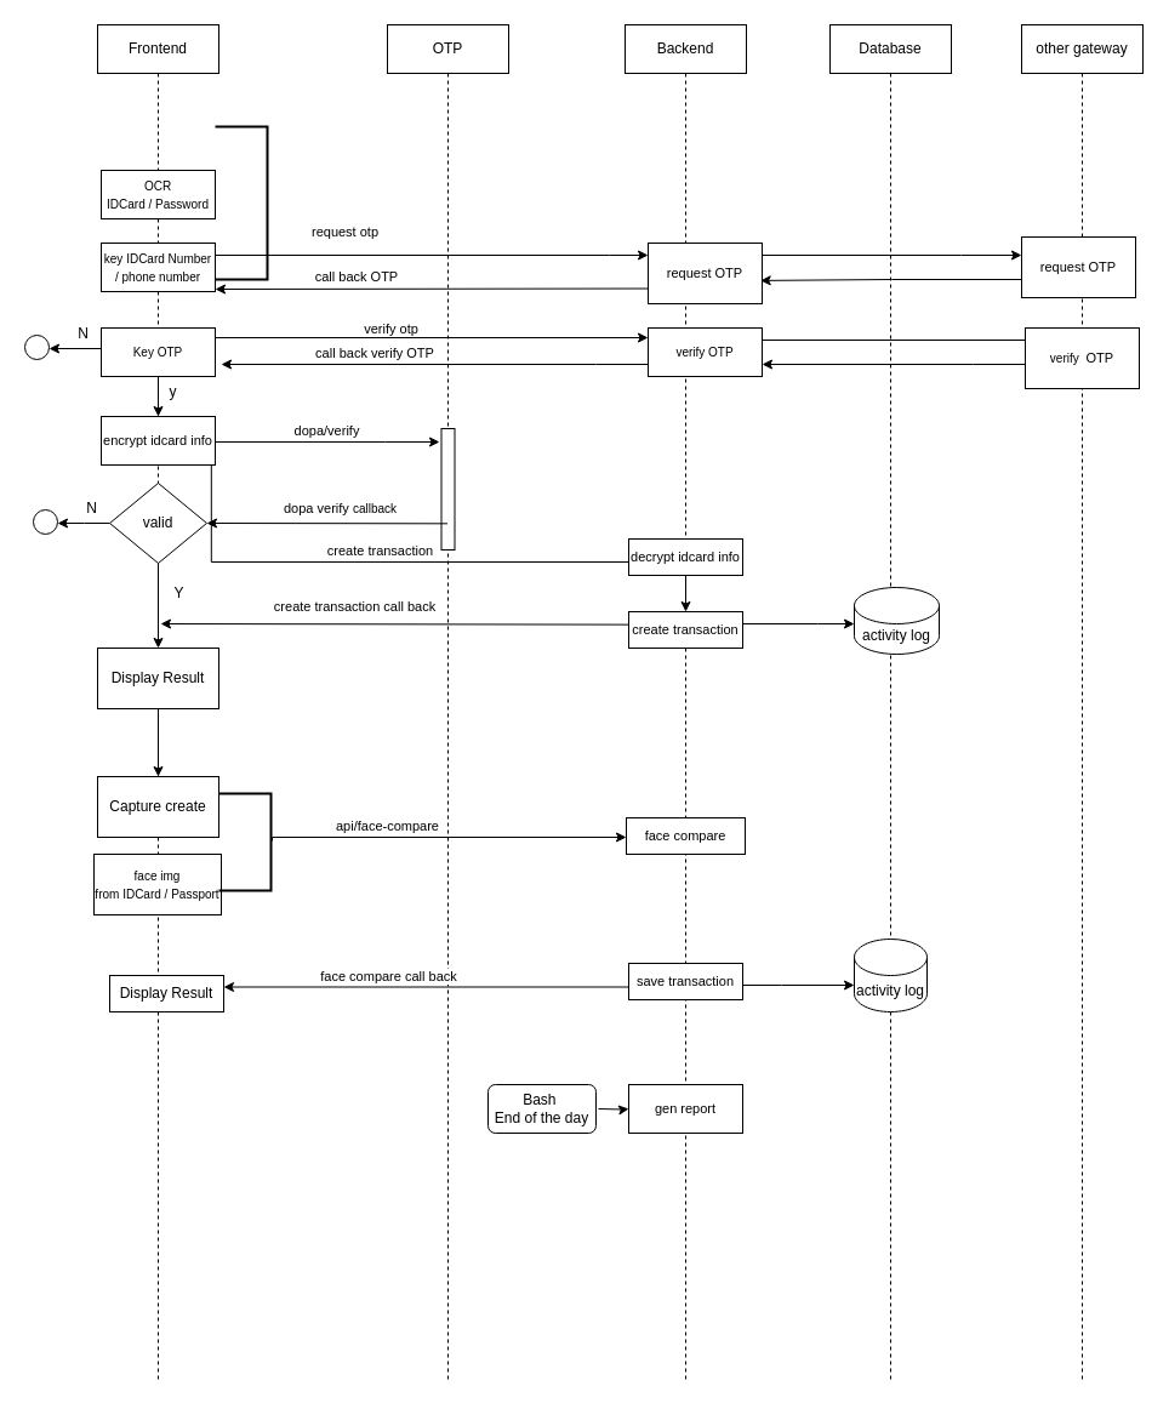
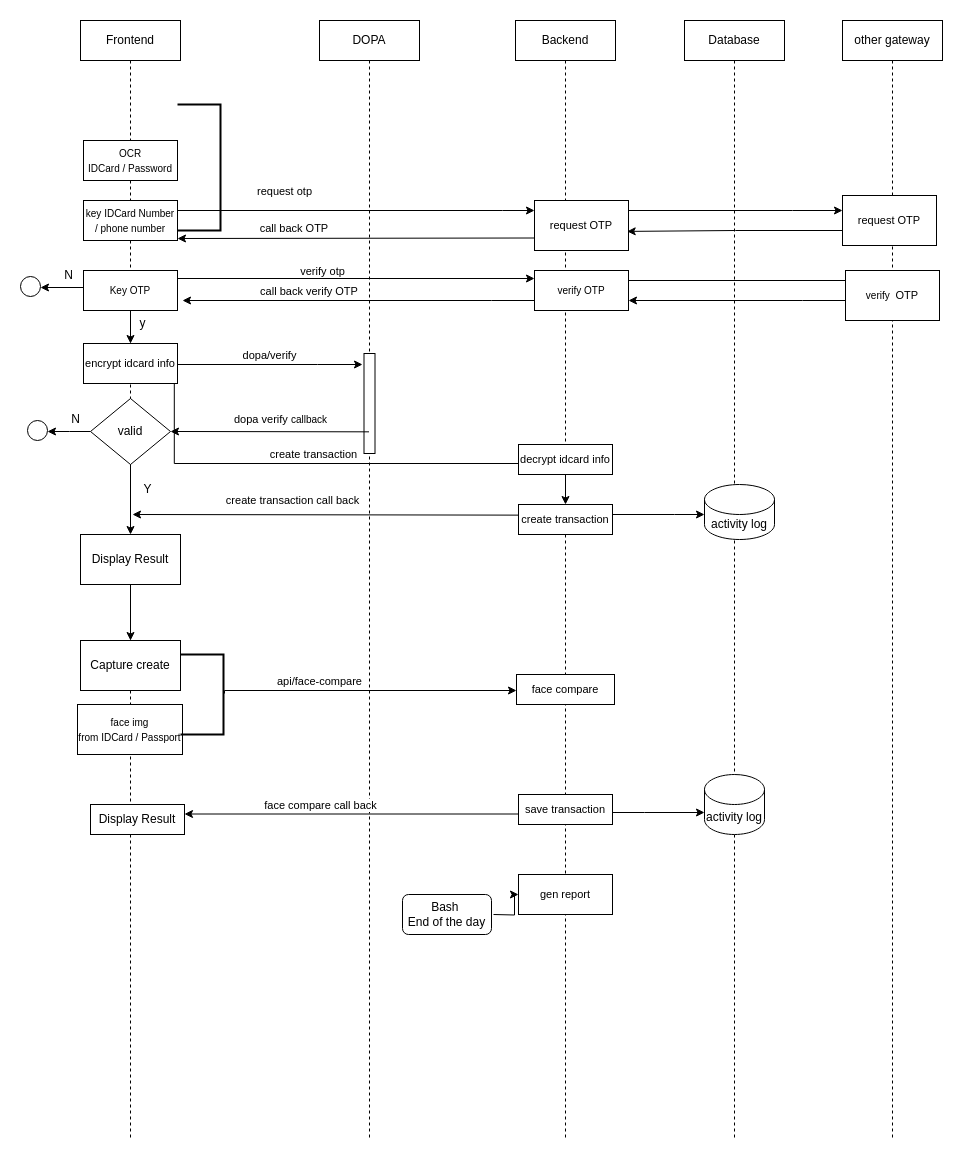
  <mxCell id="0" />
  <mxCell id="1" parent="0" />
  <mxCell id="2" value="Frontend" style="shape=umlLifeline;perimeter=lifelinePerimeter;whiteSpace=wrap;html=1;container=0;dropTarget=0;collapsible=0;recursiveResize=0;outlineConnect=0;portConstraint=eastwest;newEdgeStyle={&quot;edgeStyle&quot;:&quot;elbowEdgeStyle&quot;,&quot;elbow&quot;:&quot;vertical&quot;,&quot;curved&quot;:0,&quot;rounded&quot;:0};fillColor=none;" parent="1" vertex="1"><mxGeometry x="80" y="20" width="100" height="1120" as="geometry" /></mxCell>
- <mxCell id="3" value="OTP" style="shape=umlLifeline;perimeter=lifelinePerimeter;whiteSpace=wrap;html=1;container=0;dropTarget=0;collapsible=0;recursiveResize=0;outlineConnect=0;portConstraint=eastwest;newEdgeStyle={&quot;edgeStyle&quot;:&quot;elbowEdgeStyle&quot;,&quot;elbow&quot;:&quot;vertical&quot;,&quot;curved&quot;:0,&quot;rounded&quot;:0};" parent="1" vertex="1"><mxGeometry x="319" y="20" width="100" height="1120" as="geometry" /></mxCell>
+ <mxCell id="3" value="DOPA" style="shape=umlLifeline;perimeter=lifelinePerimeter;whiteSpace=wrap;html=1;container=0;dropTarget=0;collapsible=0;recursiveResize=0;outlineConnect=0;portConstraint=eastwest;newEdgeStyle={&quot;edgeStyle&quot;:&quot;elbowEdgeStyle&quot;,&quot;elbow&quot;:&quot;vertical&quot;,&quot;curved&quot;:0,&quot;rounded&quot;:0};" parent="1" vertex="1"><mxGeometry x="319" y="20" width="100" height="1120" as="geometry" /></mxCell>
  <mxCell id="4" value="" style="edgeStyle=elbowEdgeStyle;rounded=0;orthogonalLoop=1;jettySize=auto;html=1;elbow=vertical;curved=0;" edge="1" parent="1"><mxGeometry relative="1" as="geometry"><mxPoint x="540" y="514.67" as="sourcePoint" /><mxPoint x="132" y="513.34" as="targetPoint" /></mxGeometry></mxCell>
  <mxCell id="5" value="create transaction call back" style="edgeLabel;html=1;align=center;verticalAlign=middle;resizable=0;points=[];" vertex="1" connectable="0" parent="4"><mxGeometry x="0.051" y="1" relative="1" as="geometry"><mxPoint x="-34" y="-16" as="offset" /></mxGeometry></mxCell>
  <mxCell id="6" value="Backend" style="shape=umlLifeline;perimeter=lifelinePerimeter;whiteSpace=wrap;html=1;container=0;dropTarget=0;collapsible=0;recursiveResize=0;outlineConnect=0;portConstraint=eastwest;newEdgeStyle={&quot;edgeStyle&quot;:&quot;elbowEdgeStyle&quot;,&quot;elbow&quot;:&quot;vertical&quot;,&quot;curved&quot;:0,&quot;rounded&quot;:0};" vertex="1" parent="1"><mxGeometry x="515" y="20" width="100" height="1120" as="geometry" /></mxCell>
  <mxCell id="7" value="&lt;font style=&quot;font-size: 10px;&quot;&gt;key IDCard Number / phone number&lt;/font&gt;" style="rounded=0;whiteSpace=wrap;html=1;" vertex="1" parent="1"><mxGeometry x="83" y="200" width="94" height="40" as="geometry" /></mxCell>
  <mxCell id="8" value="" style="edgeStyle=orthogonalEdgeStyle;rounded=0;orthogonalLoop=1;jettySize=auto;html=1;entryX=1;entryY=0.5;entryDx=0;entryDy=0;" edge="1" parent="1" source="10"><mxGeometry relative="1" as="geometry"><mxPoint x="47" y="431" as="targetPoint" /></mxGeometry></mxCell>
  <mxCell id="9" value="" style="edgeStyle=orthogonalEdgeStyle;rounded=0;orthogonalLoop=1;jettySize=auto;html=1;" edge="1" parent="1" source="10" target="30"><mxGeometry relative="1" as="geometry" /></mxCell>
  <mxCell id="10" value="valid" style="rhombus;whiteSpace=wrap;html=1;" vertex="1" parent="1"><mxGeometry x="90" y="398" width="80" height="66" as="geometry" /></mxCell>
  <mxCell id="11" value="" style="ellipse;whiteSpace=wrap;html=1;aspect=fixed;" vertex="1" parent="1"><mxGeometry x="27" y="420" width="20" height="20" as="geometry" /></mxCell>
  <mxCell id="12" value="N" style="text;html=1;align=center;verticalAlign=middle;resizable=0;points=[];autosize=1;strokeColor=none;fillColor=none;" vertex="1" parent="1"><mxGeometry x="60" y="404" width="30" height="30" as="geometry" /></mxCell>
  <mxCell id="13" value="" style="rounded=0;whiteSpace=wrap;html=1;" vertex="1" parent="1"><mxGeometry x="363.5" y="353" width="11" height="100" as="geometry" /></mxCell>
  <mxCell id="14" value="create transaction" style="html=1;verticalAlign=bottom;endArrow=block;edgeStyle=elbowEdgeStyle;elbow=vertical;curved=0;rounded=0;exitX=0.966;exitY=0.77;exitDx=0;exitDy=0;exitPerimeter=0;" edge="1" parent="1"><mxGeometry x="-0.003" relative="1" as="geometry"><mxPoint x="173.804" y="374.8" as="sourcePoint" /><Array as="points"><mxPoint x="459.5" y="463" /></Array><mxPoint x="540" y="463" as="targetPoint" /><mxPoint as="offset" /></mxGeometry></mxCell>
  <mxCell id="15" value="" style="edgeStyle=elbowEdgeStyle;rounded=0;orthogonalLoop=1;jettySize=auto;html=1;elbow=vertical;curved=0;entryX=1;entryY=0.5;entryDx=0;entryDy=0;" edge="1" parent="1" target="10"><mxGeometry relative="1" as="geometry"><mxPoint x="368.5" y="431.333" as="sourcePoint" /><mxPoint x="237" y="364.5" as="targetPoint" /></mxGeometry></mxCell>
  <mxCell id="16" value="&lt;font style=&quot;font-size: 10px;&quot;&gt;&lt;span style=&quot;font-size: 11px; background-color: rgb(255, 255, 255);&quot;&gt;dopa verify&amp;nbsp;&lt;/span&gt;callback&lt;/font&gt;" style="text;html=1;align=center;verticalAlign=middle;resizable=0;points=[];autosize=1;strokeColor=none;fillColor=none;" vertex="1" parent="1"><mxGeometry x="220" y="404" width="120" height="30" as="geometry" /></mxCell>
  <mxCell id="17" value="Y" style="text;html=1;align=center;verticalAlign=middle;resizable=0;points=[];autosize=1;strokeColor=none;fillColor=none;" vertex="1" parent="1"><mxGeometry x="132" y="474" width="30" height="30" as="geometry" /></mxCell>
  <mxCell id="18" value="&lt;font style=&quot;font-size: 10px;&quot;&gt;OCR&lt;br&gt;IDCard / Password&lt;/font&gt;" style="rounded=0;whiteSpace=wrap;html=1;" vertex="1" parent="1"><mxGeometry x="83" y="140" width="94" height="40" as="geometry" /></mxCell>
  <mxCell id="19" value="" style="edgeStyle=orthogonalEdgeStyle;rounded=0;orthogonalLoop=1;jettySize=auto;html=1;exitX=1;exitY=0.5;exitDx=0;exitDy=0;" edge="1" parent="1"><mxGeometry relative="1" as="geometry"><mxPoint x="177" y="364" as="sourcePoint" /><mxPoint x="362" y="364" as="targetPoint" /><Array as="points"><mxPoint x="317" y="364" /><mxPoint x="317" y="364" /></Array></mxGeometry></mxCell>
  <mxCell id="20" value="dopa/verify" style="edgeLabel;html=1;align=center;verticalAlign=middle;resizable=0;points=[];" vertex="1" connectable="0" parent="19"><mxGeometry x="0.244" y="-1" relative="1" as="geometry"><mxPoint x="-24" y="-11" as="offset" /></mxGeometry></mxCell>
  <mxCell id="21" value="" style="strokeWidth=2;html=1;shape=mxgraph.flowchart.annotation_1;align=left;pointerEvents=1;direction=west;" vertex="1" parent="1"><mxGeometry x="177" y="104" width="43" height="126" as="geometry" /></mxCell>
  <mxCell id="22" value="Capture create" style="rounded=0;whiteSpace=wrap;html=1;" vertex="1" parent="1"><mxGeometry x="80" y="640" width="100" height="50" as="geometry" /></mxCell>
  <mxCell id="23" value="" style="edgeStyle=orthogonalEdgeStyle;rounded=0;orthogonalLoop=1;jettySize=auto;html=1;exitX=0;exitY=0.5;exitDx=0;exitDy=0;exitPerimeter=0;" edge="1" parent="1" target="36"><mxGeometry relative="1" as="geometry"><mxPoint x="224" y="693" as="sourcePoint" /><mxPoint x="542" y="690" as="targetPoint" /><Array as="points"><mxPoint x="224" y="690" /></Array></mxGeometry></mxCell>
  <mxCell id="24" value="api/face-compare" style="edgeLabel;html=1;align=center;verticalAlign=middle;resizable=0;points=[];" vertex="1" connectable="0" parent="23"><mxGeometry x="0.244" y="-1" relative="1" as="geometry"><mxPoint x="-86" y="-11" as="offset" /></mxGeometry></mxCell>
  <mxCell id="25" value="&lt;font style=&quot;font-size: 10px;&quot;&gt;face img &lt;br&gt;from IDCard / Passport&lt;/font&gt;" style="rounded=0;whiteSpace=wrap;html=1;" vertex="1" parent="1"><mxGeometry x="77" y="704" width="105" height="50" as="geometry" /></mxCell>
  <mxCell id="26" value="&lt;span style=&quot;font-size: 11px;&quot;&gt;encrypt idcard info&lt;/span&gt;" style="rounded=0;whiteSpace=wrap;html=1;" vertex="1" parent="1"><mxGeometry x="83" y="343" width="94" height="40" as="geometry" /></mxCell>
  <mxCell id="27" value="" style="edgeStyle=orthogonalEdgeStyle;rounded=0;orthogonalLoop=1;jettySize=auto;html=1;" edge="1" parent="1" source="28" target="34"><mxGeometry relative="1" as="geometry"><Array as="points"><mxPoint x="674" y="514" /><mxPoint x="674" y="514" /></Array></mxGeometry></mxCell>
  <mxCell id="28" value="&lt;span style=&quot;font-size: 11px;&quot;&gt;create transaction&lt;/span&gt;" style="rounded=0;whiteSpace=wrap;html=1;" vertex="1" parent="1"><mxGeometry x="518" y="504" width="94" height="30" as="geometry" /></mxCell>
  <mxCell id="29" value="" style="edgeStyle=orthogonalEdgeStyle;rounded=0;orthogonalLoop=1;jettySize=auto;html=1;" edge="1" parent="1" source="30" target="22"><mxGeometry relative="1" as="geometry" /></mxCell>
  <mxCell id="30" value="Display Result" style="rounded=0;whiteSpace=wrap;html=1;" vertex="1" parent="1"><mxGeometry x="80" y="534" width="100" height="50" as="geometry" /></mxCell>
  <mxCell id="31" value="" style="edgeStyle=orthogonalEdgeStyle;rounded=0;orthogonalLoop=1;jettySize=auto;html=1;" edge="1" parent="1" source="32" target="28"><mxGeometry relative="1" as="geometry" /></mxCell>
  <mxCell id="32" value="&lt;span style=&quot;font-size: 11px;&quot;&gt;decrypt idcard info&lt;/span&gt;" style="rounded=0;whiteSpace=wrap;html=1;" vertex="1" parent="1"><mxGeometry x="518" y="444" width="94" height="30" as="geometry" /></mxCell>
  <mxCell id="33" value="Database" style="shape=umlLifeline;perimeter=lifelinePerimeter;whiteSpace=wrap;html=1;container=0;dropTarget=0;collapsible=0;recursiveResize=0;outlineConnect=0;portConstraint=eastwest;newEdgeStyle={&quot;edgeStyle&quot;:&quot;elbowEdgeStyle&quot;,&quot;elbow&quot;:&quot;vertical&quot;,&quot;curved&quot;:0,&quot;rounded&quot;:0};" vertex="1" parent="1"><mxGeometry x="684" y="20" width="100" height="1120" as="geometry" /></mxCell>
  <mxCell id="34" value="activity log" style="shape=cylinder3;whiteSpace=wrap;html=1;boundedLbl=1;backgroundOutline=1;size=15;" vertex="1" parent="1"><mxGeometry x="704" y="484" width="70" height="55" as="geometry" /></mxCell>
  <mxCell id="35" value="" style="strokeWidth=2;html=1;shape=mxgraph.flowchart.annotation_1;align=left;pointerEvents=1;direction=west;" vertex="1" parent="1"><mxGeometry x="180" y="654" width="43" height="80" as="geometry" /></mxCell>
  <mxCell id="36" value="&lt;span style=&quot;font-size: 11px; text-wrap-mode: nowrap; background-color: rgb(255, 255, 255);&quot;&gt;face compare&lt;/span&gt;" style="rounded=0;whiteSpace=wrap;html=1;" vertex="1" parent="1"><mxGeometry x="516" y="674" width="98" height="30" as="geometry" /></mxCell>
  <mxCell id="37" value="activity log" style="shape=cylinder3;whiteSpace=wrap;html=1;boundedLbl=1;backgroundOutline=1;size=15;" vertex="1" parent="1"><mxGeometry x="704" y="774" width="60" height="60" as="geometry" /></mxCell>
  <mxCell id="38" value="" style="edgeStyle=orthogonalEdgeStyle;rounded=0;orthogonalLoop=1;jettySize=auto;html=1;" edge="1" parent="1" source="40" target="37"><mxGeometry relative="1" as="geometry"><Array as="points"><mxPoint x="644" y="812" /><mxPoint x="644" y="812" /></Array></mxGeometry></mxCell>
  <mxCell id="39" value="" style="edgeStyle=orthogonalEdgeStyle;rounded=0;orthogonalLoop=1;jettySize=auto;html=1;exitX=0.031;exitY=0.649;exitDx=0;exitDy=0;exitPerimeter=0;" edge="1" parent="1" source="40" target="41"><mxGeometry relative="1" as="geometry"><mxPoint x="542" y="804" as="sourcePoint" /><Array as="points"><mxPoint x="542" y="814" /><mxPoint x="542" y="814" /></Array></mxGeometry></mxCell>
  <mxCell id="40" value="&lt;span style=&quot;font-size: 11px;&quot;&gt;save transaction&lt;/span&gt;" style="rounded=0;whiteSpace=wrap;html=1;" vertex="1" parent="1"><mxGeometry x="518" y="794" width="94" height="30" as="geometry" /></mxCell>
  <mxCell id="41" value="Display Result" style="rounded=0;whiteSpace=wrap;html=1;" vertex="1" parent="1"><mxGeometry x="90" y="804" width="94" height="30" as="geometry" /></mxCell>
  <mxCell id="42" value="face compare call back" style="edgeLabel;html=1;align=center;verticalAlign=middle;resizable=0;points=[];" vertex="1" connectable="0" parent="1"><mxGeometry x="319.003" y="804" as="geometry" /></mxCell>
  <mxCell id="43" value="" style="edgeStyle=orthogonalEdgeStyle;rounded=0;orthogonalLoop=1;jettySize=auto;html=1;" edge="1" parent="1" target="45"><mxGeometry relative="1" as="geometry"><mxPoint x="493" y="914" as="sourcePoint" /></mxGeometry></mxCell>
  <mxCell id="44" value="Bash&amp;nbsp;&lt;br&gt;End of the day" style="rounded=1;whiteSpace=wrap;html=1;" vertex="1" parent="1"><mxGeometry x="402" y="894" width="89" height="40" as="geometry" /></mxCell>
- <mxCell id="45" value="&lt;span style=&quot;font-size: 11px;&quot;&gt;gen report&lt;/span&gt;" style="rounded=0;whiteSpace=wrap;html=1;" vertex="1" parent="1"><mxGeometry x="518" y="894" width="94" height="40" as="geometry" /></mxCell>
+ <mxCell id="45" value="&lt;span style=&quot;font-size: 11px;&quot;&gt;gen report&lt;/span&gt;" style="rounded=0;whiteSpace=wrap;html=1;" vertex="1" parent="1"><mxGeometry x="518" y="874" width="94" height="40" as="geometry" /></mxCell>
  <mxCell id="46" value="" style="edgeStyle=orthogonalEdgeStyle;rounded=0;orthogonalLoop=1;jettySize=auto;html=1;" edge="1" parent="1" source="47" target="60"><mxGeometry relative="1" as="geometry"><Array as="points"><mxPoint x="792" y="210" /><mxPoint x="792" y="210" /></Array></mxGeometry></mxCell>
  <mxCell id="47" value="&lt;span style=&quot;font-size: 11px;&quot;&gt;request OTP&lt;/span&gt;" style="rounded=0;whiteSpace=wrap;html=1;" vertex="1" parent="1"><mxGeometry x="534" y="200" width="94" height="50" as="geometry" /></mxCell>
  <mxCell id="48" value="" style="edgeStyle=elbowEdgeStyle;rounded=0;orthogonalLoop=1;jettySize=auto;html=1;elbow=vertical;curved=0;exitX=0;exitY=0.75;exitDx=0;exitDy=0;" edge="1" parent="1" source="47" target="7"><mxGeometry relative="1" as="geometry"><mxPoint x="552" y="233" as="sourcePoint" /><mxPoint x="252" y="240" as="targetPoint" /></mxGeometry></mxCell>
  <mxCell id="49" value="call back OTP&amp;nbsp;" style="edgeLabel;html=1;align=center;verticalAlign=middle;resizable=0;points=[];" vertex="1" connectable="0" parent="48"><mxGeometry x="0.051" y="1" relative="1" as="geometry"><mxPoint x="-52" y="-12" as="offset" /></mxGeometry></mxCell>
  <mxCell id="50" value="" style="edgeStyle=orthogonalEdgeStyle;rounded=0;orthogonalLoop=1;jettySize=auto;html=1;exitX=1;exitY=0.5;exitDx=0;exitDy=0;" edge="1" parent="1" target="47"><mxGeometry relative="1" as="geometry"><mxPoint x="177" y="210" as="sourcePoint" /><mxPoint x="492" y="213" as="targetPoint" /><Array as="points"><mxPoint x="502" y="210" /><mxPoint x="502" y="210" /></Array></mxGeometry></mxCell>
  <mxCell id="51" value="request otp" style="edgeLabel;html=1;align=center;verticalAlign=middle;resizable=0;points=[];" vertex="1" connectable="0" parent="50"><mxGeometry x="0.244" y="-1" relative="1" as="geometry"><mxPoint x="-116" y="-21" as="offset" /></mxGeometry></mxCell>
  <mxCell id="52" value="" style="edgeStyle=orthogonalEdgeStyle;rounded=0;orthogonalLoop=1;jettySize=auto;html=1;" edge="1" parent="1" source="54" target="26"><mxGeometry relative="1" as="geometry" /></mxCell>
  <mxCell id="53" value="" style="edgeStyle=orthogonalEdgeStyle;rounded=0;orthogonalLoop=1;jettySize=auto;html=1;" edge="1" parent="1"><mxGeometry relative="1" as="geometry"><mxPoint x="177" y="278" as="sourcePoint" /><mxPoint x="534" y="278" as="targetPoint" /></mxGeometry></mxCell>
  <mxCell id="54" value="&lt;font style=&quot;font-size: 10px;&quot;&gt;Key OTP&lt;/font&gt;" style="rounded=0;whiteSpace=wrap;html=1;" vertex="1" parent="1"><mxGeometry x="83" y="270" width="94" height="40" as="geometry" /></mxCell>
  <mxCell id="55" value="" style="edgeStyle=orthogonalEdgeStyle;rounded=0;orthogonalLoop=1;jettySize=auto;html=1;entryX=0.287;entryY=0.4;entryDx=0;entryDy=0;entryPerimeter=0;" edge="1" parent="1" source="56" target="62"><mxGeometry relative="1" as="geometry"><Array as="points"><mxPoint x="872" y="280" /></Array></mxGeometry></mxCell>
  <mxCell id="56" value="&lt;font style=&quot;font-size: 10px;&quot;&gt;verify OTP&lt;/font&gt;" style="rounded=0;whiteSpace=wrap;html=1;" vertex="1" parent="1"><mxGeometry x="534" y="270" width="94" height="40" as="geometry" /></mxCell>
  <mxCell id="57" value="verify otp" style="edgeLabel;html=1;align=center;verticalAlign=middle;resizable=0;points=[];" vertex="1" connectable="0" parent="1"><mxGeometry x="321.997" y="270.003" as="geometry" /></mxCell>
  <mxCell id="58" value="other gateway" style="shape=umlLifeline;perimeter=lifelinePerimeter;whiteSpace=wrap;html=1;container=0;dropTarget=0;collapsible=0;recursiveResize=0;outlineConnect=0;portConstraint=eastwest;newEdgeStyle={&quot;edgeStyle&quot;:&quot;elbowEdgeStyle&quot;,&quot;elbow&quot;:&quot;vertical&quot;,&quot;curved&quot;:0,&quot;rounded&quot;:0};" vertex="1" parent="1"><mxGeometry x="842" y="20" width="100" height="1120" as="geometry" /></mxCell>
  <mxCell id="59" value="" style="edgeStyle=orthogonalEdgeStyle;rounded=0;orthogonalLoop=1;jettySize=auto;html=1;entryX=0.986;entryY=0.618;entryDx=0;entryDy=0;entryPerimeter=0;exitX=0;exitY=0.75;exitDx=0;exitDy=0;" edge="1" parent="1" source="60" target="47"><mxGeometry relative="1" as="geometry"><Array as="points"><mxPoint x="842" y="230" /><mxPoint x="735" y="230" /></Array></mxGeometry></mxCell>
  <mxCell id="60" value="&lt;span style=&quot;font-size: 11px;&quot;&gt;request OTP&lt;/span&gt;" style="rounded=0;whiteSpace=wrap;html=1;" vertex="1" parent="1"><mxGeometry x="842" y="195" width="94" height="50" as="geometry" /></mxCell>
  <mxCell id="61" value="" style="edgeStyle=orthogonalEdgeStyle;rounded=0;orthogonalLoop=1;jettySize=auto;html=1;entryX=1;entryY=0.75;entryDx=0;entryDy=0;" edge="1" parent="1" source="62" target="56"><mxGeometry relative="1" as="geometry"><Array as="points"><mxPoint x="802" y="300" /><mxPoint x="802" y="300" /></Array></mxGeometry></mxCell>
  <mxCell id="62" value="&lt;span style=&quot;font-size: 10px;&quot;&gt;verify&amp;nbsp;&lt;/span&gt;&lt;span style=&quot;font-size: 11px;&quot;&gt;&amp;nbsp;OTP&lt;/span&gt;" style="rounded=0;whiteSpace=wrap;html=1;" vertex="1" parent="1"><mxGeometry x="845" y="270" width="94" height="50" as="geometry" /></mxCell>
  <mxCell id="63" value="" style="edgeStyle=orthogonalEdgeStyle;rounded=0;orthogonalLoop=1;jettySize=auto;html=1;" edge="1" parent="1"><mxGeometry relative="1" as="geometry"><mxPoint x="534" y="300" as="sourcePoint" /><mxPoint x="182" y="300" as="targetPoint" /><Array as="points"><mxPoint x="491" y="300" /><mxPoint x="491" y="300" /></Array></mxGeometry></mxCell>
  <mxCell id="64" value="call back verify OTP&amp;nbsp;" style="edgeLabel;html=1;align=center;verticalAlign=middle;resizable=0;points=[];" vertex="1" connectable="0" parent="1"><mxGeometry x="318.997" y="290.003" as="geometry"><mxPoint x="-9" as="offset" /></mxGeometry></mxCell>
  <mxCell id="65" value="y" style="text;html=1;align=center;verticalAlign=middle;resizable=0;points=[];autosize=1;strokeColor=none;fillColor=none;" vertex="1" parent="1"><mxGeometry x="127" y="308" width="30" height="30" as="geometry" /></mxCell>
  <mxCell id="66" value="" style="edgeStyle=orthogonalEdgeStyle;rounded=0;orthogonalLoop=1;jettySize=auto;html=1;entryX=1;entryY=0.5;entryDx=0;entryDy=0;" edge="1" parent="1"><mxGeometry relative="1" as="geometry"><mxPoint x="83" y="287" as="sourcePoint" /><mxPoint x="40" y="287" as="targetPoint" /></mxGeometry></mxCell>
  <mxCell id="67" value="" style="ellipse;whiteSpace=wrap;html=1;aspect=fixed;" vertex="1" parent="1"><mxGeometry x="20" y="276" width="20" height="20" as="geometry" /></mxCell>
  <mxCell id="68" value="N" style="text;html=1;align=center;verticalAlign=middle;resizable=0;points=[];autosize=1;strokeColor=none;fillColor=none;" vertex="1" parent="1"><mxGeometry x="53" y="260" width="30" height="30" as="geometry" /></mxCell>
